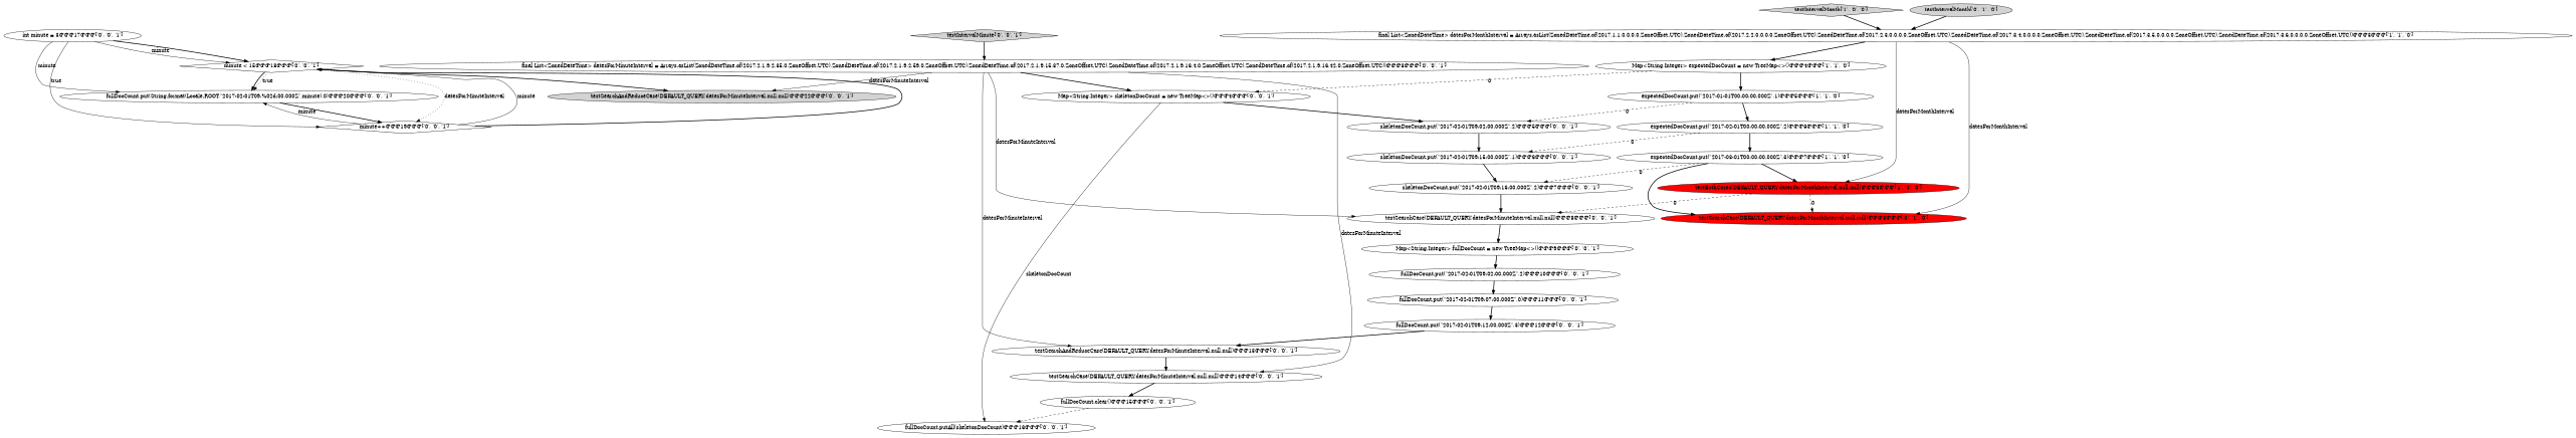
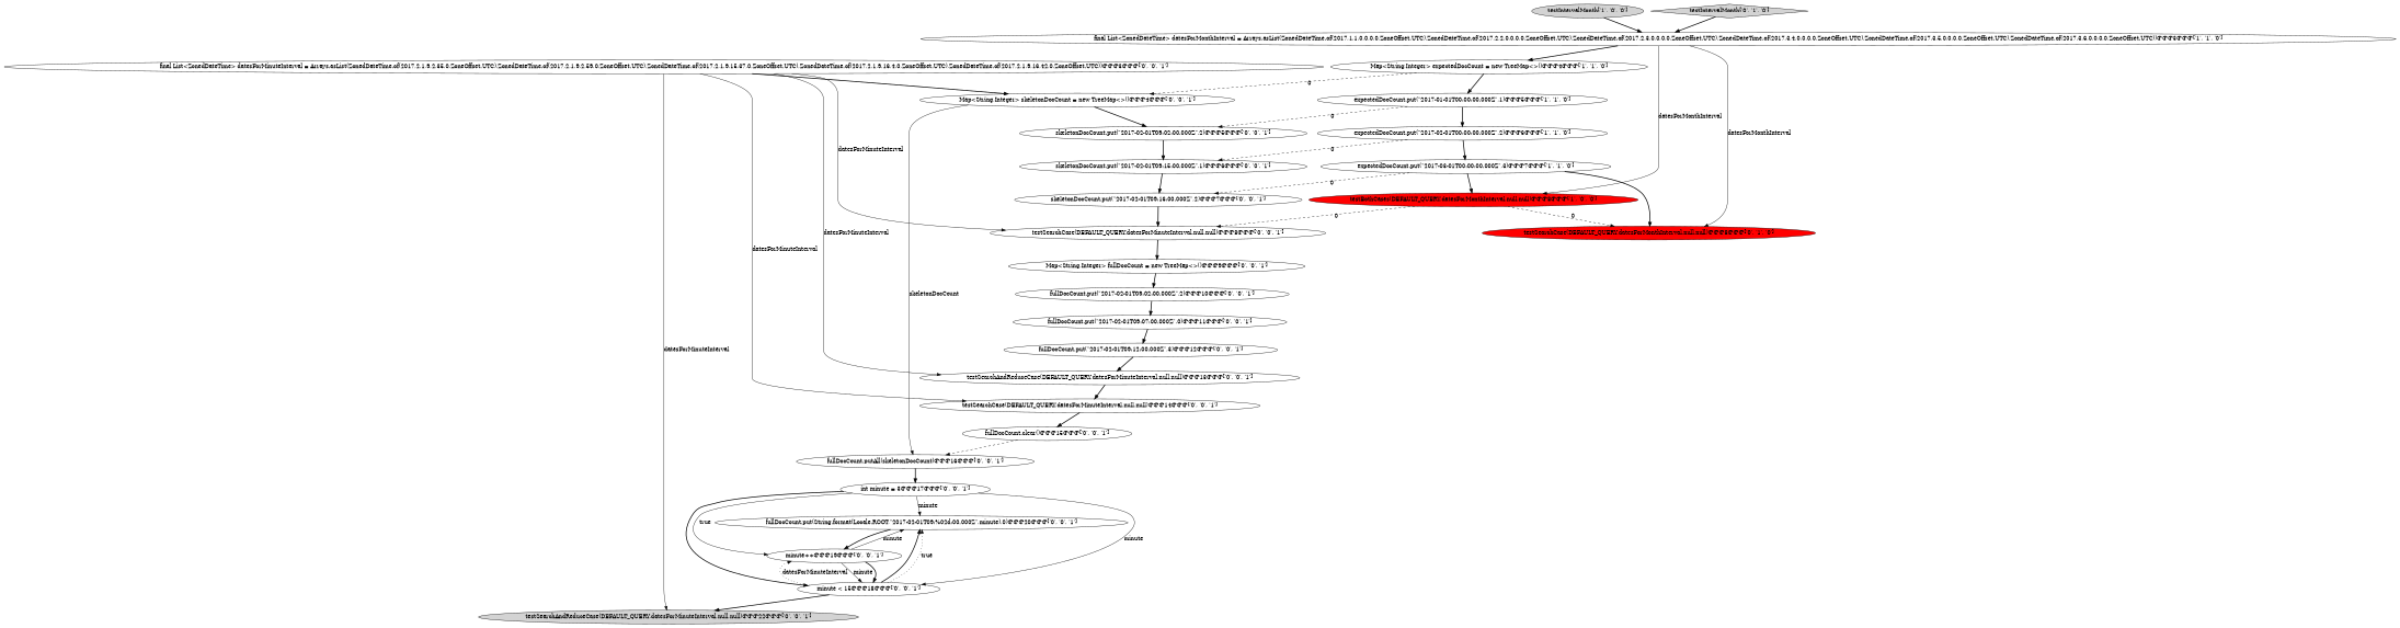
  digraph {
    node [fillcolor=white shape=ellipse style=filled]
    edge [style=bold]
    n1 [label="testSearchCase(DEFAULT_QUERY,datesForMinuteInterval,null,null)@@@14@@@['0', '0', '1']"]
    n2 [label="fullDocCount.clear()@@@15@@@['0', '0', '1']"]
    n3 [label="fullDocCount.putAll(skeletonDocCount)@@@16@@@['0', '0', '1']"]
    n4 [label="fullDocCount.put(\"2017-02-01T09:12:00.000Z\",3)@@@12@@@['0', '0', '1']"]
    n5 [label="testSearchAndReduceCase(DEFAULT_QUERY,datesForMinuteInterval,null,null)@@@13@@@['0', '0', '1']"]
    n6 [label="fullDocCount.put(\"2017-02-01T09:02:00.000Z\",2)@@@10@@@['0', '0', '1']"]
    n7 [label="fullDocCount.put(\"2017-02-01T09:07:00.000Z\",0)@@@11@@@['0', '0', '1']"]
    n8 [fillcolor=red label="testBothCases(DEFAULT_QUERY,datesForMonthInterval,null,null)@@@8@@@['1', '0', '0']"]
    n9 [fillcolor=red label="testSearchCase(DEFAULT_QUERY,datesForMonthInterval,null,null)@@@8@@@['0', '1', '0']"]
    n10 [label="testSearchCase(DEFAULT_QUERY,datesForMinuteInterval,null,null)@@@8@@@['0', '0', '1']"]
    n11 [label="Map<String,Integer> fullDocCount = new TreeMap<>()@@@9@@@['0', '0', '1']"]
-   n12 [fillcolor=lightgray label="testIntervalMonth['1', '0', '0']" shape=diamond]
+   n12 [fillcolor=lightgray label="testIntervalMonth['1', '0', '0']"]
    n13 [label="final List<ZonedDateTime> datesForMonthInterval = Arrays.asList(ZonedDateTime.of(2017,1,1,0,0,0,0,ZoneOffset.UTC),ZonedDateTime.of(2017,2,2,0,0,0,0,ZoneOffset.UTC),ZonedDateTime.of(2017,2,3,0,0,0,0,ZoneOffset.UTC),ZonedDateTime.of(2017,3,4,0,0,0,0,ZoneOffset.UTC),ZonedDateTime.of(2017,3,5,0,0,0,0,ZoneOffset.UTC),ZonedDateTime.of(2017,3,6,0,0,0,0,ZoneOffset.UTC))@@@3@@@['1', '1', '0']"]
    n14 [label="Map<String,Integer> expectedDocCount = new TreeMap<>()@@@4@@@['1', '1', '0']"]
    n15 [label="Map<String,Integer> skeletonDocCount = new TreeMap<>()@@@4@@@['0', '0', '1']"]
    n16 [label="expectedDocCount.put(\"2017-01-01T00:00:00.000Z\",1)@@@5@@@['1', '1', '0']"]
    n17 [label="skeletonDocCount.put(\"2017-02-01T09:02:00.000Z\",2)@@@5@@@['0', '0', '1']"]
    n18 [label="expectedDocCount.put(\"2017-02-01T00:00:00.000Z\",2)@@@6@@@['1', '1', '0']"]
    n19 [label="skeletonDocCount.put(\"2017-02-01T09:15:00.000Z\",1)@@@6@@@['0', '0', '1']"]
    n20 [label="skeletonDocCount.put(\"2017-02-01T09:16:00.000Z\",2)@@@7@@@['0', '0', '1']"]
    n21 [label="expectedDocCount.put(\"2017-03-01T00:00:00.000Z\",3)@@@7@@@['1', '1', '0']"]
    n22 [label="int minute = 3@@@17@@@['0', '0', '1']"]
-   n23 [fillcolor=lightgray label="testIntervalMinute['0', '0', '1']" shape=diamond]
    n24 [label="final List<ZonedDateTime> datesForMinuteInterval = Arrays.asList(ZonedDateTime.of(2017,2,1,9,2,35,0,ZoneOffset.UTC),ZonedDateTime.of(2017,2,1,9,2,59,0,ZoneOffset.UTC),ZonedDateTime.of(2017,2,1,9,15,37,0,ZoneOffset.UTC),ZonedDateTime.of(2017,2,1,9,16,4,0,ZoneOffset.UTC),ZonedDateTime.of(2017,2,1,9,16,42,0,ZoneOffset.UTC))@@@3@@@['0', '0', '1']"]
    n25 [fillcolor=lightgray label="testSearchAndReduceCase(DEFAULT_QUERY,datesForMinuteInterval,null,null)@@@22@@@['0', '0', '1']"]
-   n26 [fillcolor=lightgray label="testIntervalMonth['0', '1', '0']"]
+   n26 [fillcolor=lightgray label="testIntervalMonth['0', '1', '0']" shape=diamond]
    n27 [label="fullDocCount.put(String.format(Locale.ROOT,\"2017-02-01T09:%02d:00.000Z\",minute),0)@@@20@@@['0', '0', '1']"]
-   n28 [label="minute++@@@19@@@['0', '0', '1']" shape=diamond]
-   n29 [label="minute < 15@@@18@@@['0', '0', '1']" shape=diamond]
+   n28 [label="minute++@@@19@@@['0', '0', '1']"]
+   n29 [label="minute < 15@@@18@@@['0', '0', '1']"]
    n1 -> n2
    n2 -> n3 [style=dashed]
+   n3 -> n22
    n4 -> n5
    n5 -> n1
    n6 -> n7
    n7 -> n4
    n8 -> n9 [label=0 style=dashed]
    n8 -> n10 [label=0 style=dashed]
    n10 -> n11
    n11 -> n6
    n12 -> n13
    n13 -> n8 [label=datesForMonthInterval style=solid]
    n13 -> n9 [label=datesForMonthInterval style=solid]
    n13 -> n14
    n14 -> n15 [label=0 style=dashed]
    n14 -> n16
    n15 -> n3 [label=skeletonDocCount style=solid]
    n15 -> n17
    n16 -> n17 [label=0 style=dashed]
    n16 -> n18
    n17 -> n19
    n18 -> n19 [label=0 style=dashed]
    n18 -> n21
    n19 -> n20
    n20 -> n10
    n21 -> n8
    n21 -> n9
    n21 -> n20 [label=0 style=dashed]
    n22 -> n27 [label=minute style=solid]
    n22 -> n28 [label=true style=solid]
    n22 -> n29 [label=minute style=solid]
    n22 -> n29
-   n23 -> n24
    n24 -> n1 [label=datesForMinuteInterval style=solid]
    n24 -> n5 [label=datesForMinuteInterval style=solid]
    n24 -> n10 [label=datesForMinuteInterval style=solid]
    n24 -> n15
    n24 -> n25 [label=datesForMinuteInterval style=solid]
    n26 -> n13
    n27 -> n28
    n28 -> n27 [label=minute style=solid]
    n28 -> n29 [label=minute style=solid]
    n28 -> n29
    n29 -> n25
    n29 -> n27
    n29 -> n27 [label=true style=dotted]
    n29 -> n28 [label=datesForMinuteInterval style=dotted]
  }
